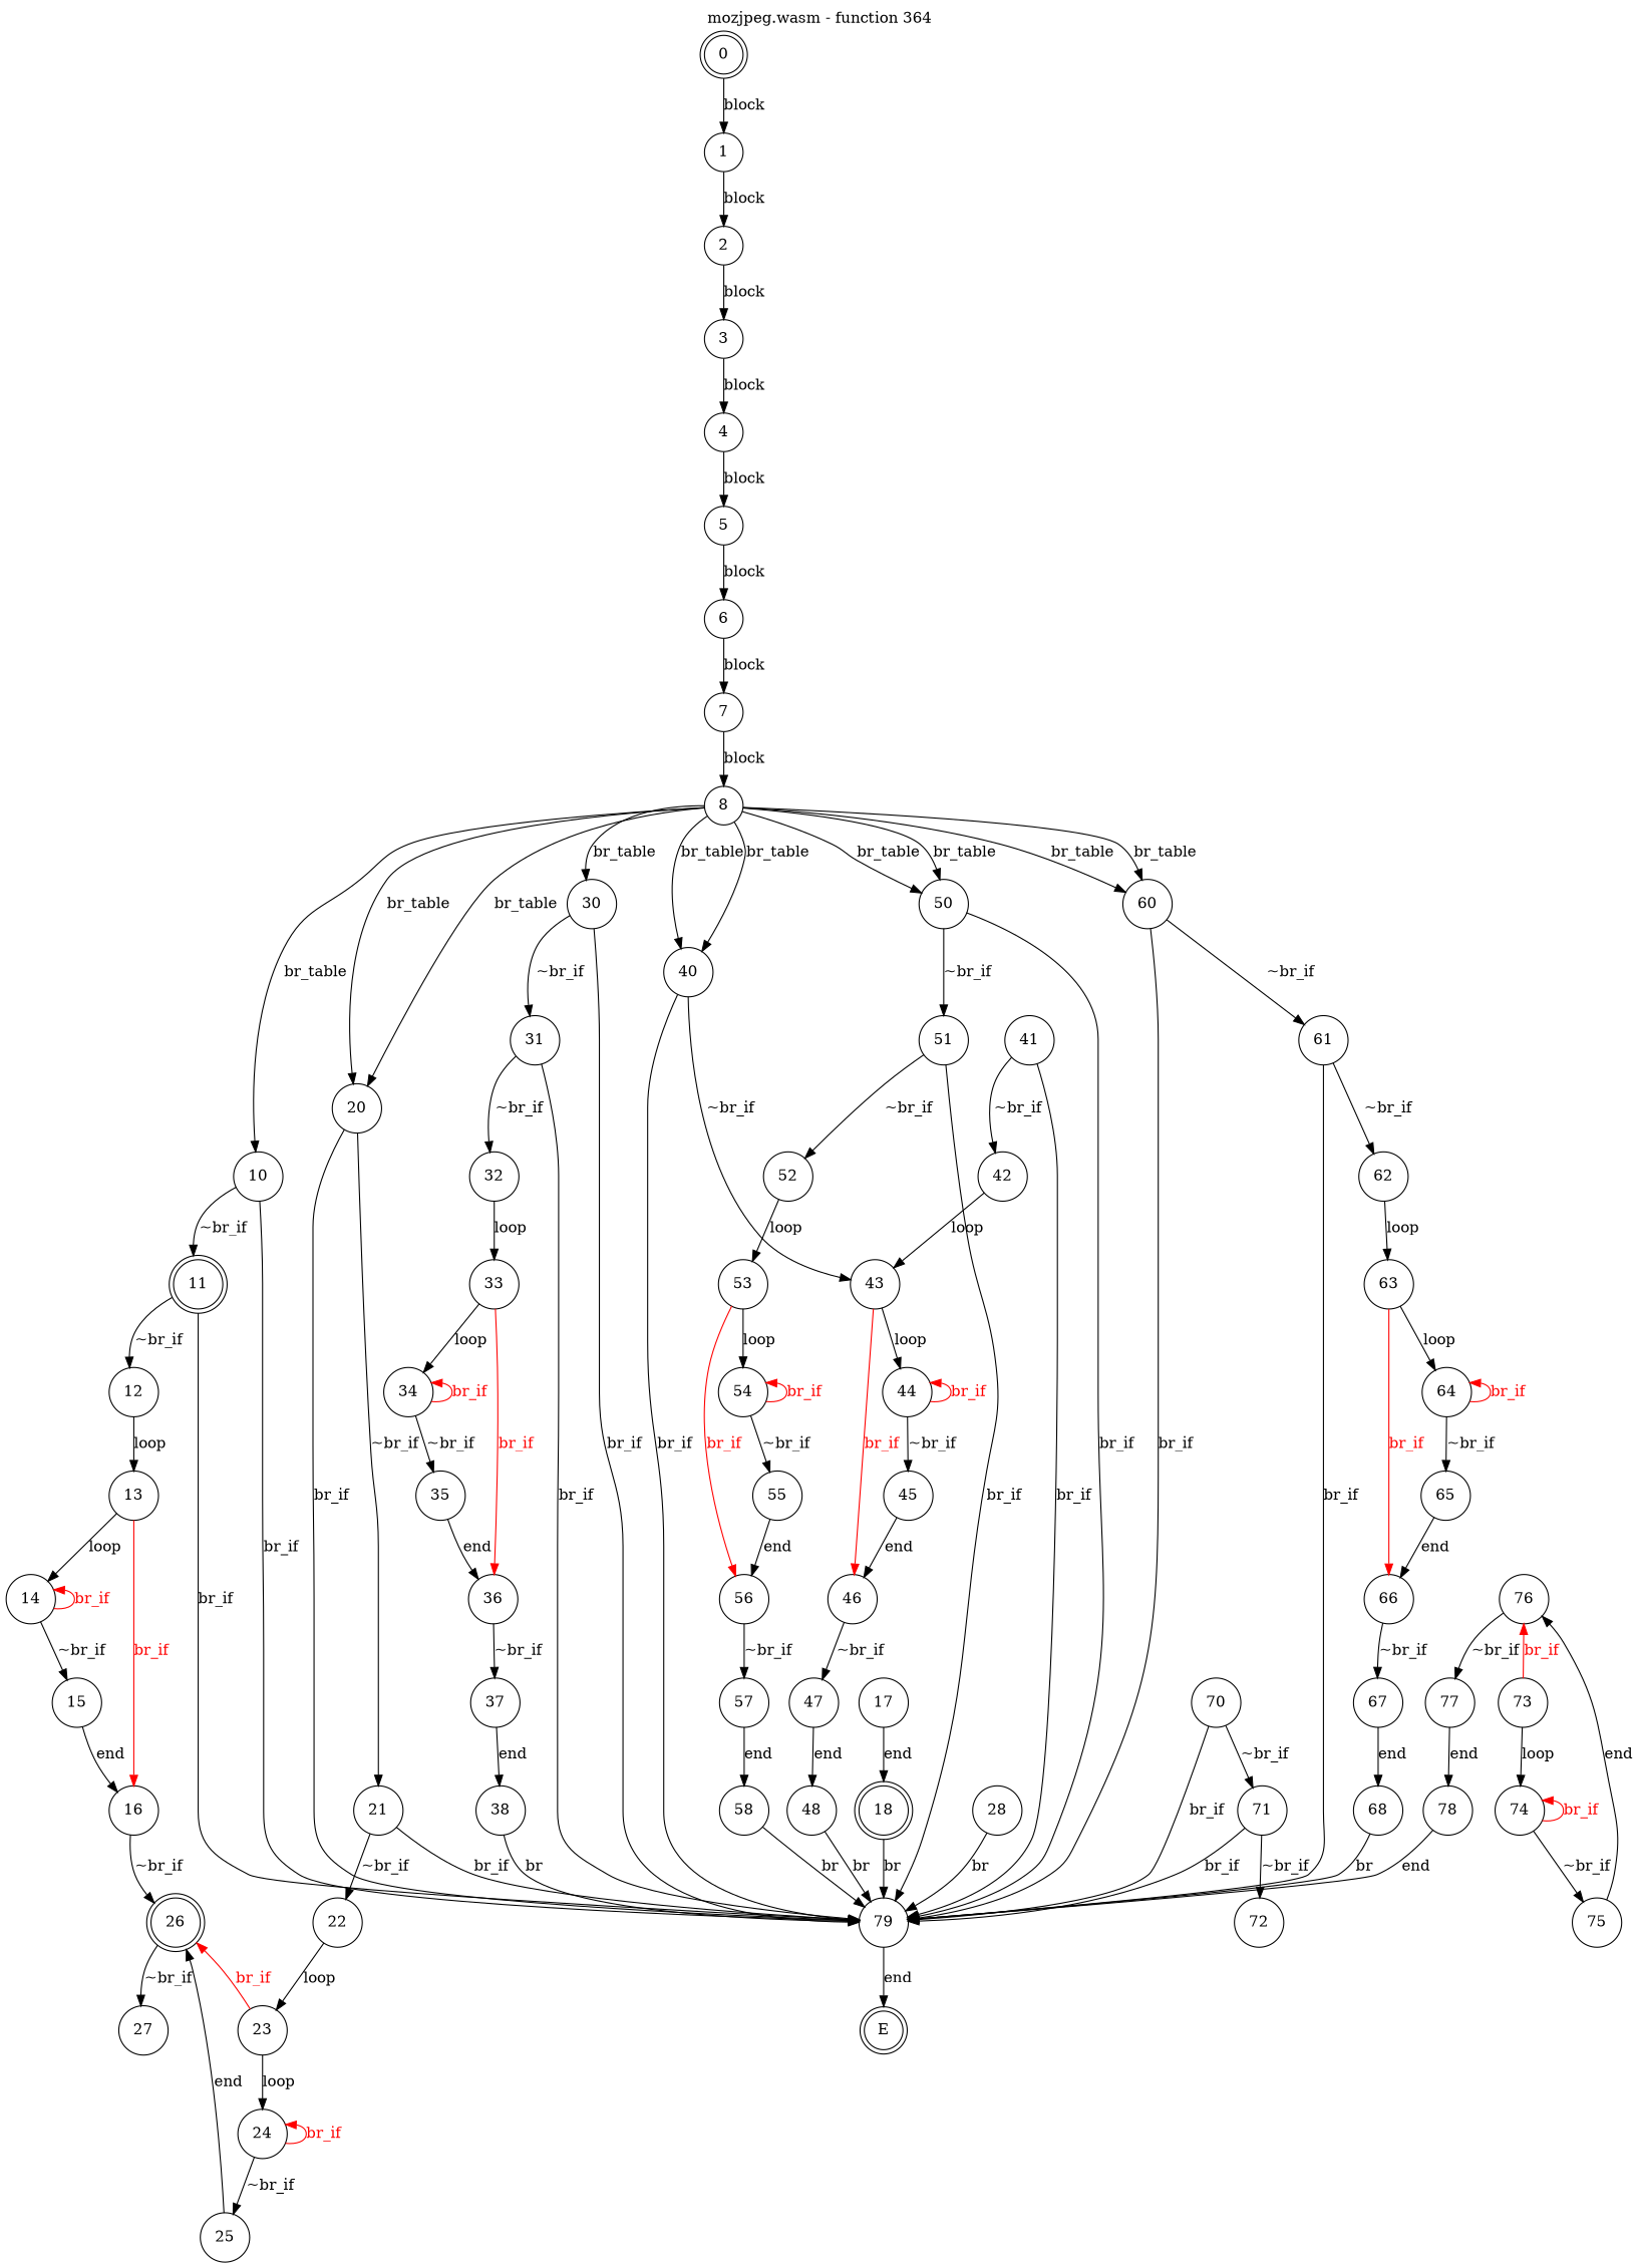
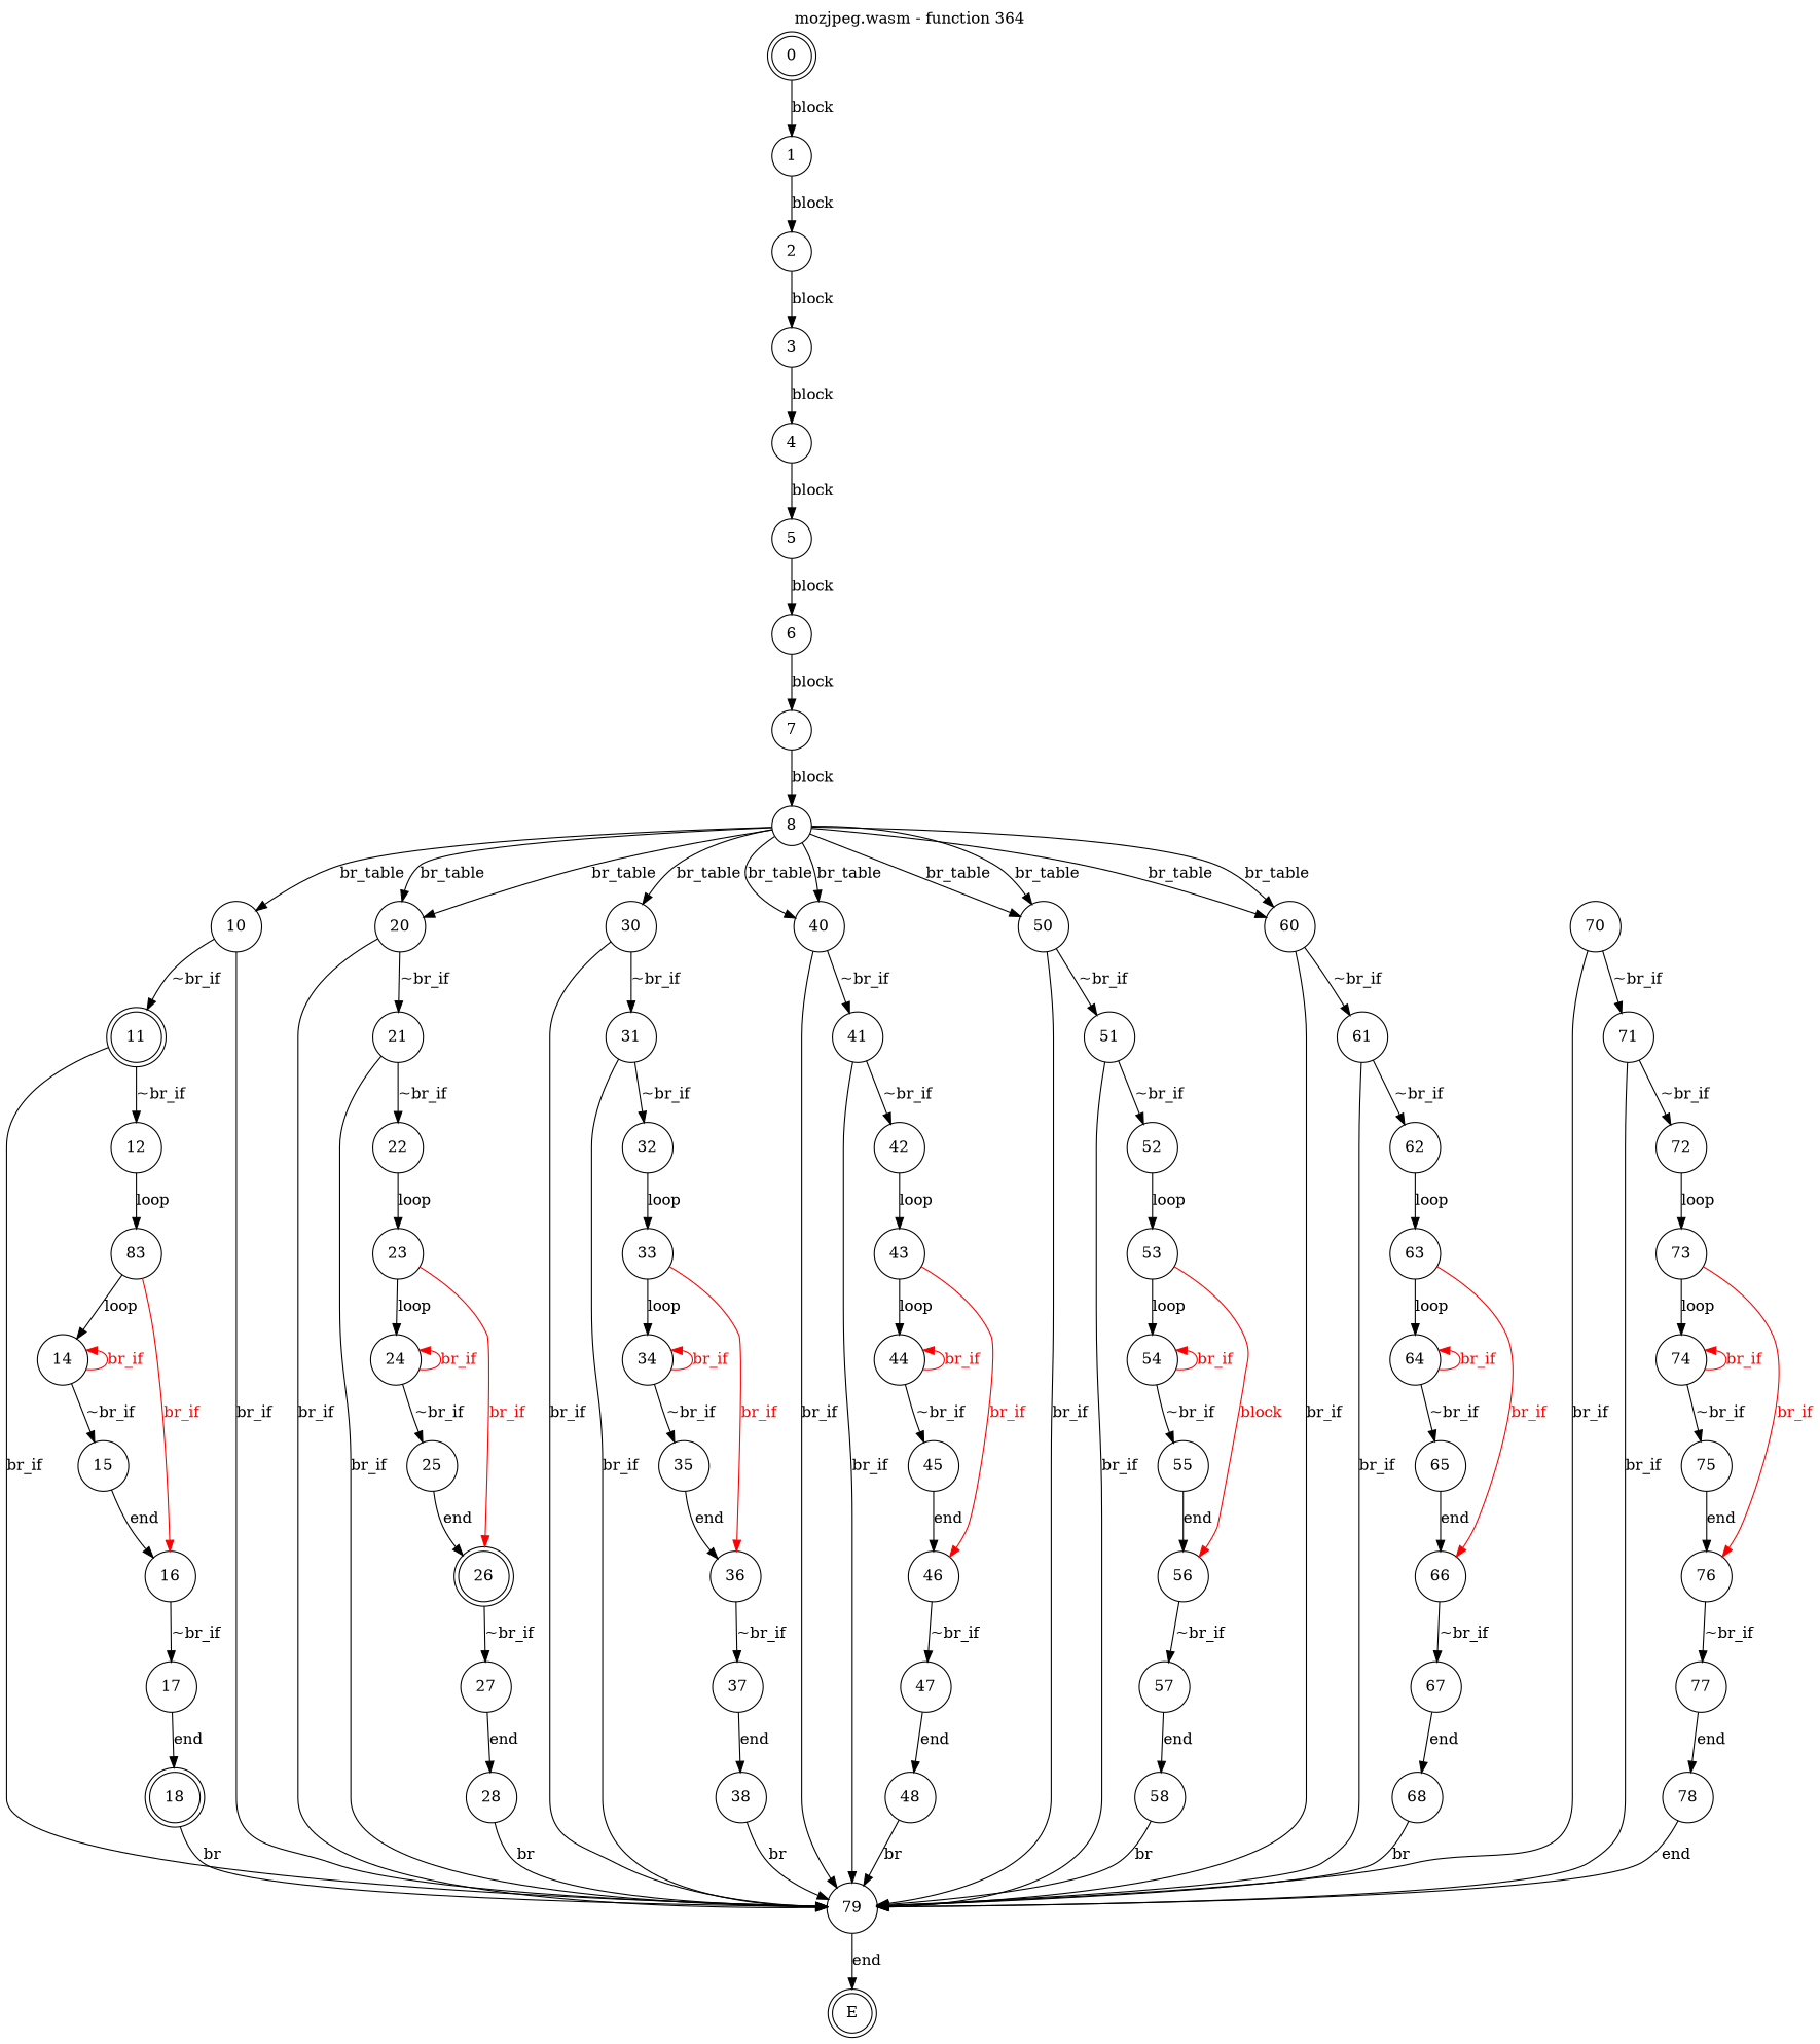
  digraph {
    label="mozjpeg.wasm - function 364"
    labelfontcolor=black
    labelfontname=Helvetica
    labelfontsize=16
    labelloc=t
    node [shape=circle]
    0 [shape=doublecircle]
    1
    2
    E [shape=doublecircle]
    3
    4
    5
    6
    7
    8
    10
    20
    30
    40
    50
    60
    11 [shape=doublecircle]
    79
    21
    31
    41
    51
    61
    12
    22
    32
    42
    52
    62
-   13
+   13 [label=83]
    14
    15
    16
    17
    18 [shape=doublecircle]
    23
    24
    25
    26 [shape=doublecircle]
    27
    28
    33
    34
    35
    36
    37
    38
    43
    44
    45
    46
    47
    48
    53
    54
    55
    56
    57
    58
    63
    64
    65
    66
    67
    68
    70
    71
    72
    73
    74
    75
    76
    77
    78
    0 -> 1 [label=block]
    1 -> 2 [label=block]
    2 -> 3 [label=block]
    3 -> 4 [label=block]
    4 -> 5 [label=block]
    5 -> 6 [label=block]
    6 -> 7 [label=block]
    7 -> 8 [label=block]
    8 -> 10 [label=br_table]
    8 -> 20 [label=br_table]
    8 -> 20 [label=br_table]
    8 -> 30 [label=br_table]
    8 -> 40 [label=br_table]
    8 -> 40 [label=br_table]
    8 -> 50 [label=br_table]
    8 -> 50 [label=br_table]
    8 -> 60 [label=br_table]
    8 -> 60 [label=br_table]
    10 -> 11 [label="~br_if"]
    10 -> 79 [label=br_if]
    20 -> 79 [label=br_if]
    20 -> 21 [label="~br_if"]
    30 -> 79 [label=br_if]
    30 -> 31 [label="~br_if"]
    40 -> 79 [label=br_if]
-   40 -> 43 [label="~br_if"]
+   40 -> 41 [label="~br_if"]
    50 -> 79 [label=br_if]
    50 -> 51 [label="~br_if"]
    60 -> 79 [label=br_if]
    60 -> 61 [label="~br_if"]
    11 -> 79 [label=br_if]
    11 -> 12 [label="~br_if"]
    79 -> E [label=end]
    21 -> 79 [label=br_if]
    21 -> 22 [label="~br_if"]
    31 -> 79 [label=br_if]
    31 -> 32 [label="~br_if"]
    41 -> 79 [label=br_if]
    41 -> 42 [label="~br_if"]
    51 -> 79 [label=br_if]
    51 -> 52 [label="~br_if"]
    61 -> 79 [label=br_if]
    61 -> 62 [label="~br_if"]
    12 -> 13 [label=loop]
    22 -> 23 [label=loop]
    32 -> 33 [label=loop]
    42 -> 43 [label=loop]
    52 -> 53 [label=loop]
    62 -> 63 [label=loop]
    13 -> 14 [label=loop]
    14 -> 14 [color=red dir=back fontcolor=red label=br_if]
    14 -> 15 [label="~br_if"]
    15 -> 16 [label=end]
    16 -> 13 [color=red dir=back fontcolor=red label=br_if]
-   16 -> 26 [label="~br_if"]
+   16 -> 17 [label="~br_if"]
    17 -> 18 [label=end]
    18 -> 79 [label=br]
    23 -> 24 [label=loop]
    24 -> 24 [color=red dir=back fontcolor=red label=br_if]
    24 -> 25 [label="~br_if"]
    25 -> 26 [label=end]
    26 -> 23 [color=red dir=back fontcolor=red label=br_if]
    26 -> 27 [label="~br_if"]
+   27 -> 28 [label=end]
    28 -> 79 [label=br]
    33 -> 34 [label=loop]
    34 -> 34 [color=red dir=back fontcolor=red label=br_if]
    34 -> 35 [label="~br_if"]
    35 -> 36 [label=end]
    36 -> 33 [color=red dir=back fontcolor=red label=br_if]
    36 -> 37 [label="~br_if"]
    37 -> 38 [label=end]
    38 -> 79 [label=br]
    43 -> 44 [label=loop]
    44 -> 44 [color=red dir=back fontcolor=red label=br_if]
    44 -> 45 [label="~br_if"]
    45 -> 46 [label=end]
    46 -> 43 [color=red dir=back fontcolor=red label=br_if]
    46 -> 47 [label="~br_if"]
    47 -> 48 [label=end]
    48 -> 79 [label=br]
    53 -> 54 [label=loop]
    54 -> 54 [color=red dir=back fontcolor=red label=br_if]
    54 -> 55 [label="~br_if"]
    55 -> 56 [label=end]
-   56 -> 53 [color=red dir=back fontcolor=red label=br_if]
+   56 -> 53 [color=red dir=back fontcolor=red label=block]
    56 -> 57 [label="~br_if"]
    57 -> 58 [label=end]
    58 -> 79 [label=br]
    63 -> 64 [label=loop]
    64 -> 64 [color=red dir=back fontcolor=red label=br_if]
    64 -> 65 [label="~br_if"]
    65 -> 66 [label=end]
    66 -> 63 [color=red dir=back fontcolor=red label=br_if]
    66 -> 67 [label="~br_if"]
    67 -> 68 [label=end]
    68 -> 79 [label=br]
    70 -> 79 [label=br_if]
    70 -> 71 [label="~br_if"]
    71 -> 79 [label=br_if]
    71 -> 72 [label="~br_if"]
+   72 -> 73 [label=loop]
    73 -> 74 [label=loop]
    74 -> 74 [color=red dir=back fontcolor=red label=br_if]
    74 -> 75 [label="~br_if"]
    75 -> 76 [label=end]
    76 -> 73 [color=red dir=back fontcolor=red label=br_if]
    76 -> 77 [label="~br_if"]
    77 -> 78 [label=end]
    78 -> 79 [label=end]
  }
